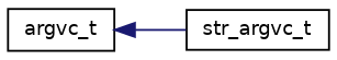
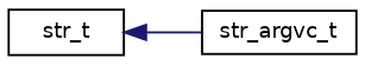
  digraph {
    rankdir=LR
    node [color=black fillcolor=white fontname=Helvetica fontsize=10 shape=record style=filled]
-   n1 [height=0.2 label=argvc_t width=0.4]
+   n1 [height=0.2 label=str_t width=0.4]
    n2 [height=0.2 label=str_argvc_t width=0.4]
    n1 -> n2 [color=midnightblue dir=back fontname=Helvetica fontsize=10 labelfontname=Helvetica labelfontsize=10 style=solid]
  }
